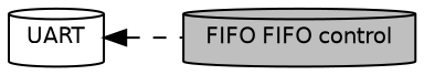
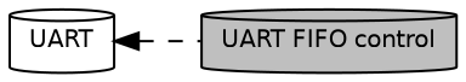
  digraph {
    rankdir=LR
    node [color=black fontname=Helvetica fontsize=10 shape=cylinder style=filled]
    n1 [fillcolor=white height=0.2 label=UART width=0.4]
-   n2 [fillcolor=grey75 fontcolor=black height=0.2 label="FIFO FIFO control" width=0.4]
+   n2 [fillcolor=grey75 fontcolor=black height=0.2 label="UART FIFO control" width=0.4]
    n1 -> n2 [dir=back fontname=Helvetica fontsize=10 labelfontname=Helvetica labelfontsize=10 shape=plaintext style=dashed]
  }
